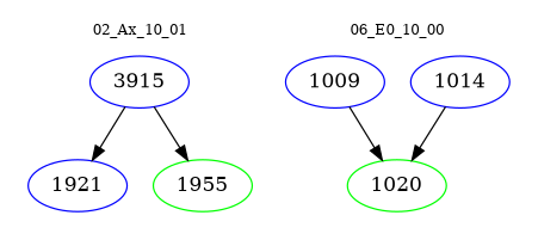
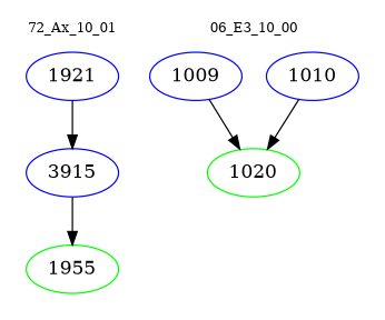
  digraph {
    node [color=blue]
    edge [color=black]
    n1 [label=1921]
    n2 [label=3915]
    n3 [color=green label=1955]
-   n4 [label=1014]
+   n4 [label=1010]
    n5 [label=1009]
    n6 [color=green label=1020]
    subgraph cluster_1 {
      color=white
      fontsize=10
-     label="02_Ax_10_01"
+     label="72_Ax_10_01"
      n1
      n2
      n3
    }
    subgraph cluster_2 {
      color=white
      fontsize=10
-     label="06_E0_10_00"
+     label="06_E3_10_00"
      n4
      n5
      n6
    }
-   n2 -> n1
+   n1 -> n2
    n2 -> n3
    n4 -> n6
    n5 -> n6
  }
